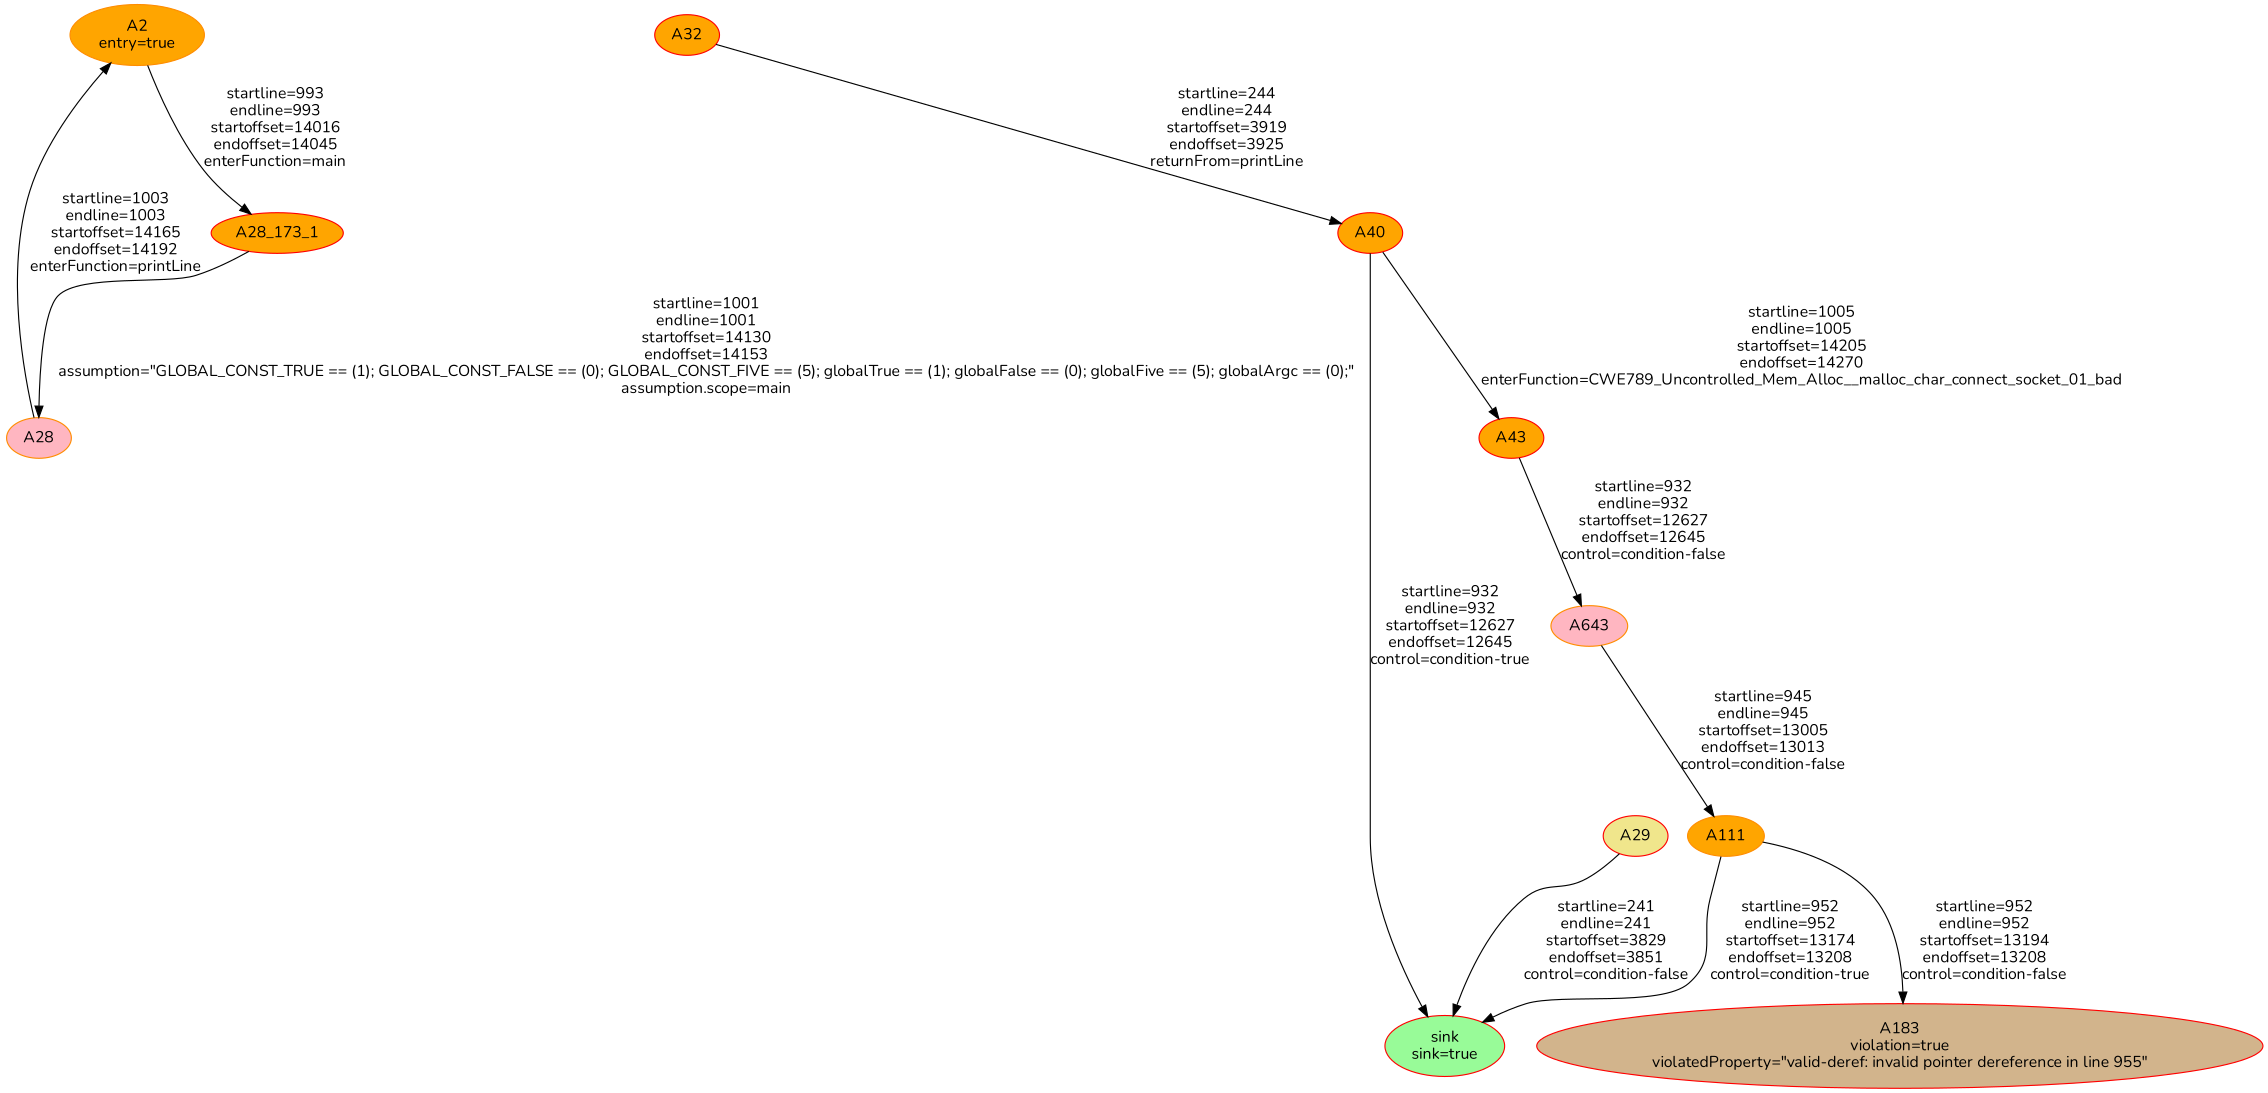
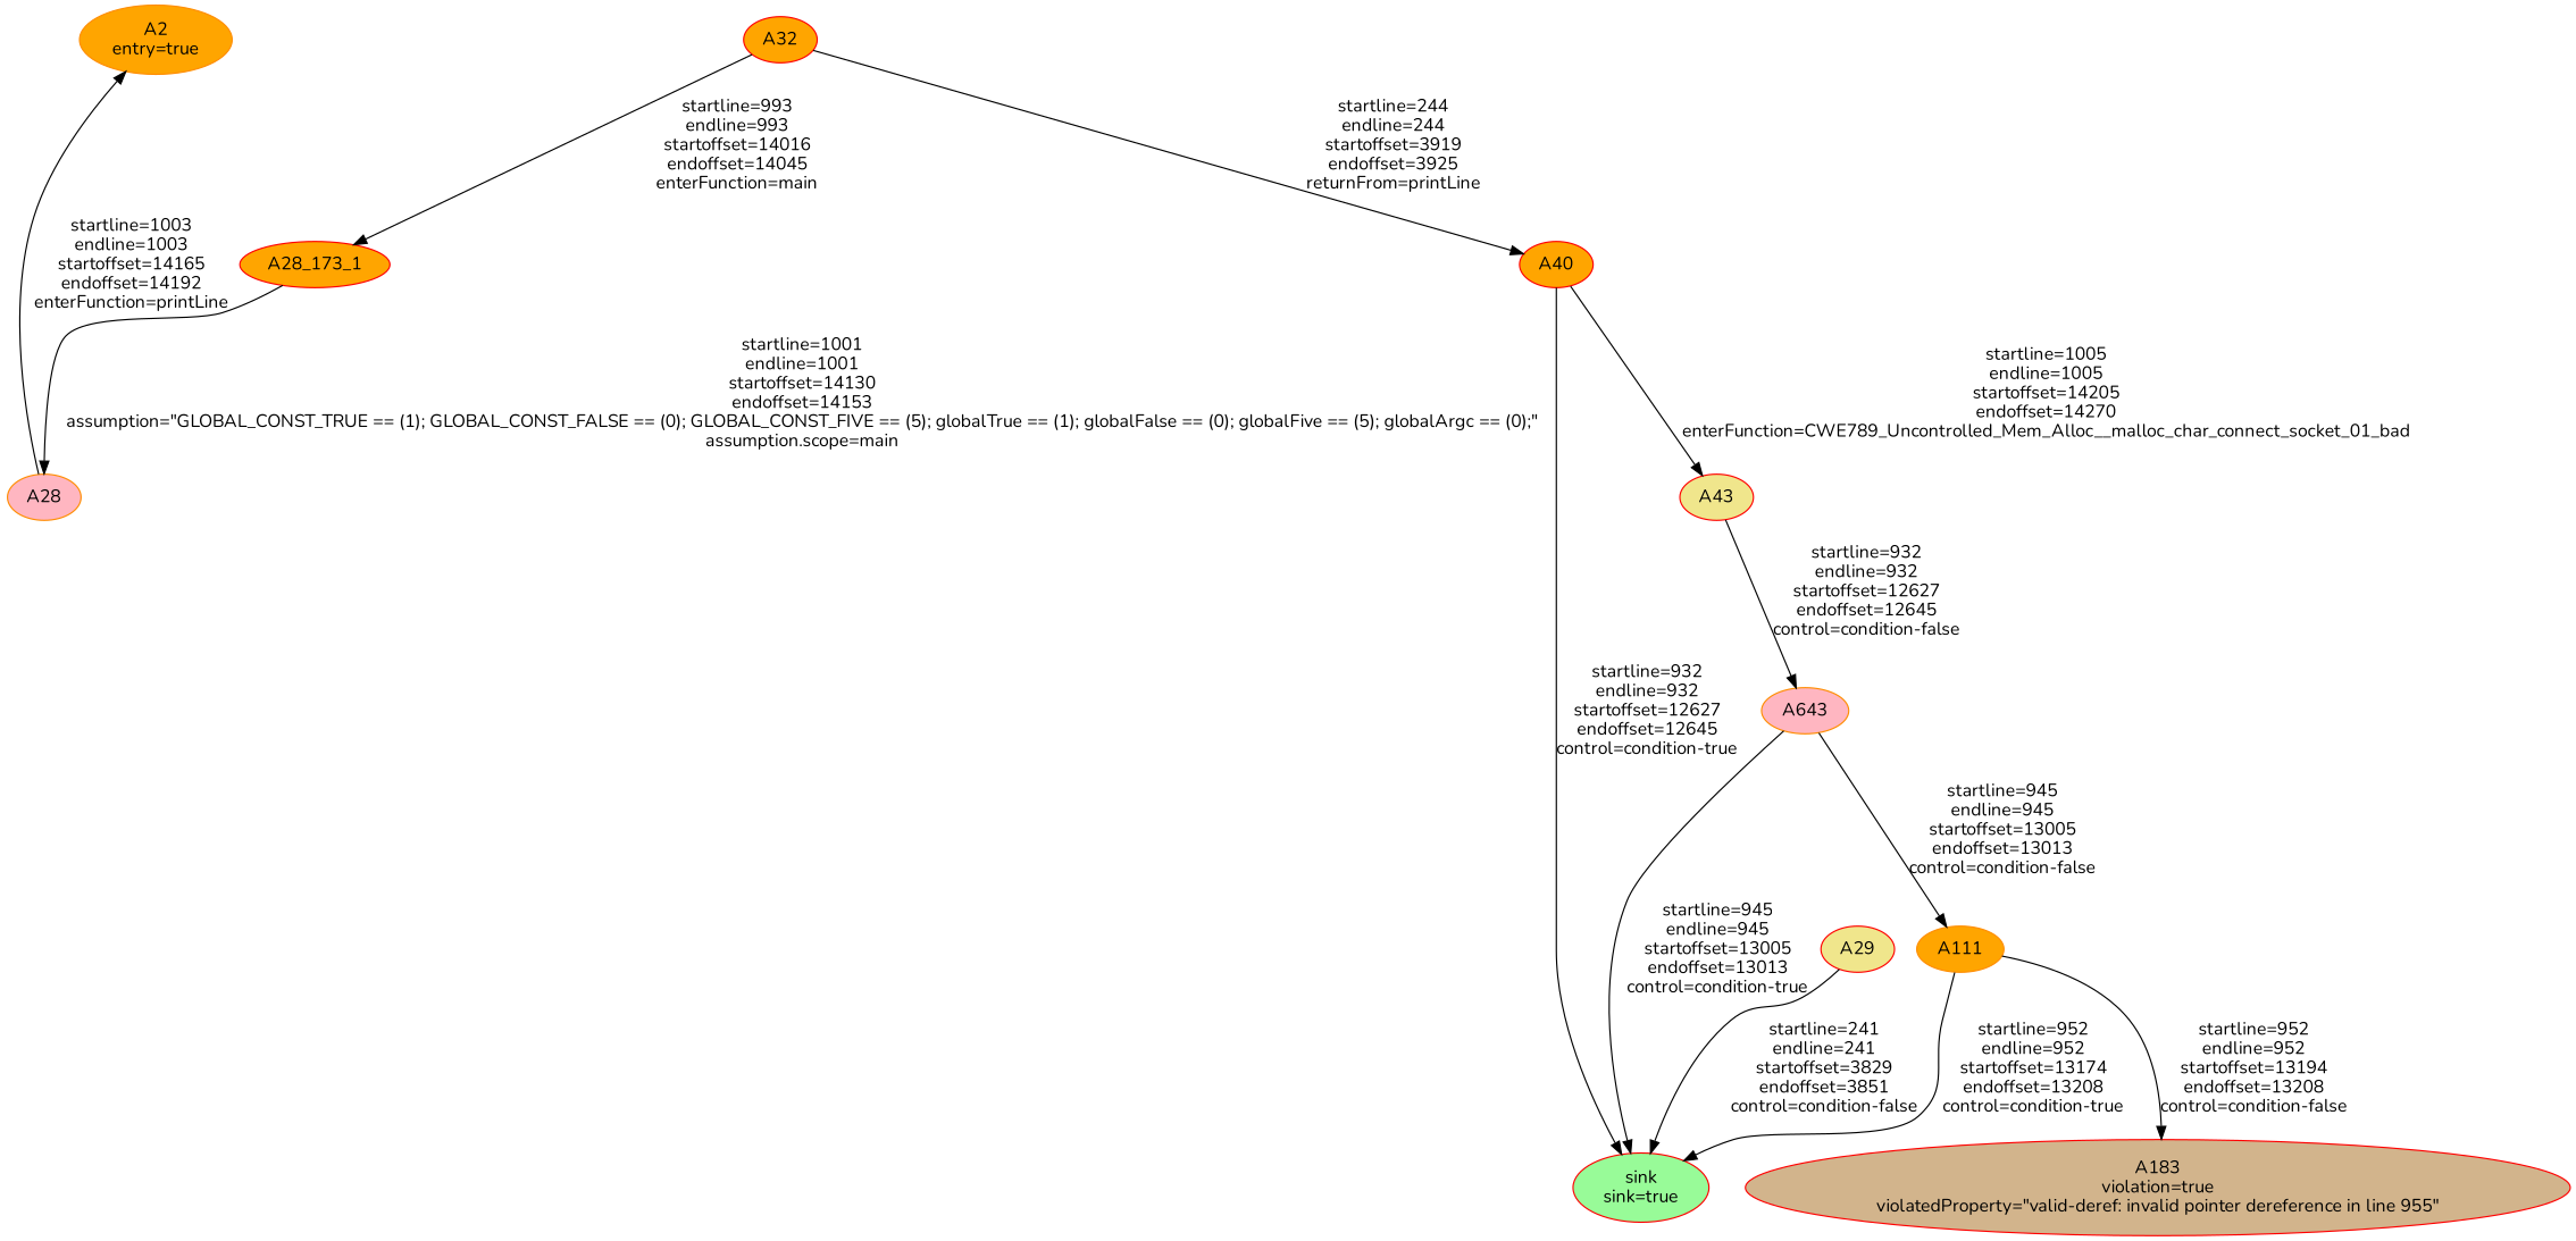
  digraph {
    fontname=Nunito
    node [color=red fillcolor=orange fontname=Nunito style=filled]
    edge [fontname=Nunito]
    n1 [color=darkorange label="A2\nentry=true"]
    n2 [label=A28_173_1]
    n3 [color=darkorange fillcolor=lightpink label=A28]
    n4 [fillcolor=khaki label=A29]
    n5 [fillcolor=palegreen label="sink\nsink=true"]
    n6 [label=A32]
    n7 [label=A40]
-   n8 [label=A43]
+   n8 [fillcolor=khaki label=A43]
    n9 [color=darkorange fillcolor=lightpink label=A643]
    n10 [color=darkorange label=A111]
    n11 [fillcolor=tan label="A183\nviolation=true\nviolatedProperty=\"valid-deref: invalid pointer dereference in line 955\""]
-   n1 -> n2 [label="startline=993\nendline=993\nstartoffset=14016\nendoffset=14045\nenterFunction=main"]
+   n6 -> n2 [label="startline=993\nendline=993\nstartoffset=14016\nendoffset=14045\nenterFunction=main"]
    n2 -> n3 [label="startline=1001\nendline=1001\nstartoffset=14130\nendoffset=14153\nassumption=\"GLOBAL_CONST_TRUE == (1); GLOBAL_CONST_FALSE == (0); GLOBAL_CONST_FIVE == (5); globalTrue == (1); globalFalse == (0); globalFive == (5); globalArgc == (0);\"\nassumption.scope=main"]
    n3 -> n1 [label="startline=1003\nendline=1003\nstartoffset=14165\nendoffset=14192\nenterFunction=printLine"]
    n4 -> n5 [label="startline=241\nendline=241\nstartoffset=3829\nendoffset=3851\ncontrol=condition-false"]
    n6 -> n7 [label="startline=244\nendline=244\nstartoffset=3919\nendoffset=3925\nreturnFrom=printLine"]
    n7 -> n5 [label="startline=932\nendline=932\nstartoffset=12627\nendoffset=12645\ncontrol=condition-true"]
    n7 -> n8 [label="startline=1005\nendline=1005\nstartoffset=14205\nendoffset=14270\nenterFunction=CWE789_Uncontrolled_Mem_Alloc__malloc_char_connect_socket_01_bad"]
    n8 -> n9 [label="startline=932\nendline=932\nstartoffset=12627\nendoffset=12645\ncontrol=condition-false"]
+   n9 -> n5 [label="startline=945\nendline=945\nstartoffset=13005\nendoffset=13013\ncontrol=condition-true"]
    n9 -> n10 [label="startline=945\nendline=945\nstartoffset=13005\nendoffset=13013\ncontrol=condition-false"]
    n10 -> n5 [label="startline=952\nendline=952\nstartoffset=13174\nendoffset=13208\ncontrol=condition-true"]
    n10 -> n11 [label="startline=952\nendline=952\nstartoffset=13194\nendoffset=13208\ncontrol=condition-false"]
  }
